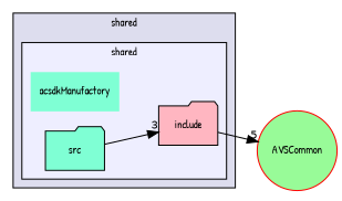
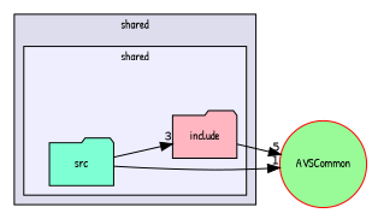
  digraph {
    compound=true
    fontname="Patrick Hand"
    rankdir=LR
    node [fillcolor=aquamarine fontname="Patrick Hand" fontsize=10 shape=folder style=filled color=black]
    edge [fontname="Patrick Hand" labeldistance=1.5 labelfontname=Helvetica labelfontsize=10]
-   n1 [label=acsdkManufactory shape=plaintext color=""]
    n2 [fillcolor=lightpink label=include]
    n3 [label=src]
    n4 [color=red fillcolor=palegreen label=AVSCommon shape=circle]
    subgraph cluster_1 {
      bgcolor="#ddddee"
      fontsize=10
      label=shared
      pencolor=black
      subgraph cluster_2 {
        bgcolor="#eeeeff"
        fontsize=10
        label=shared
        pencolor=black
-       n1
        n2
        n3
      }
    }
    n2 -> n4 [headlabel=5]
    n3 -> n2 [headlabel=3]
+   n3 -> n4 [headlabel=1]
  }
